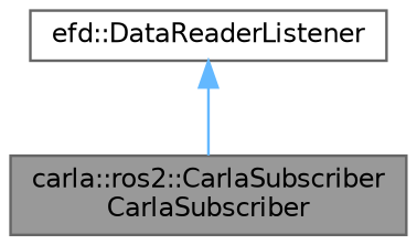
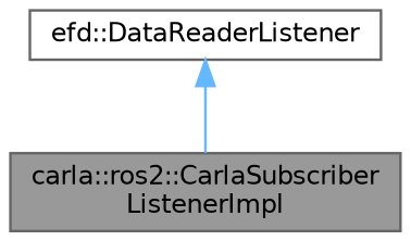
  digraph {
    node [color=gray40 fontname=Helvetica fontsize=10 shape=box style=filled]
-   n1 [fillcolor=grey60 fontcolor=black height=0.2 label="carla::ros2::CarlaSubscriber\lCarlaSubscriber" width=0.4]
+   n1 [fillcolor=grey60 fontcolor=black height=0.2 label="carla::ros2::CarlaSubscriber\lListenerImpl" width=0.4]
    n2 [fillcolor=white height=0.2 label="efd::DataReaderListener" width=0.4]
    n2 -> n1 [color=steelblue1 dir=back fontname=Helvetica fontsize=10 labelfontname=Helvetica labelfontsize=10 style=solid]
  }
